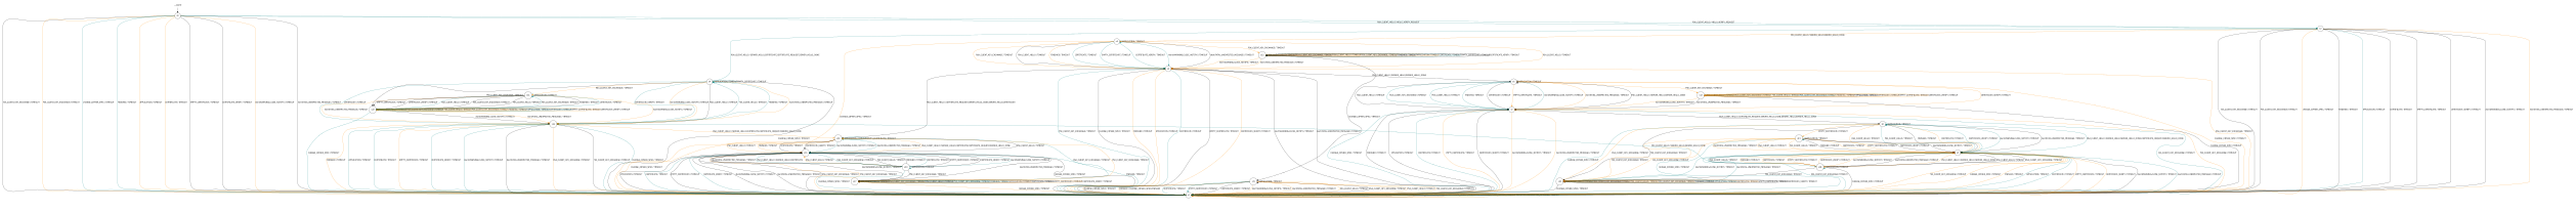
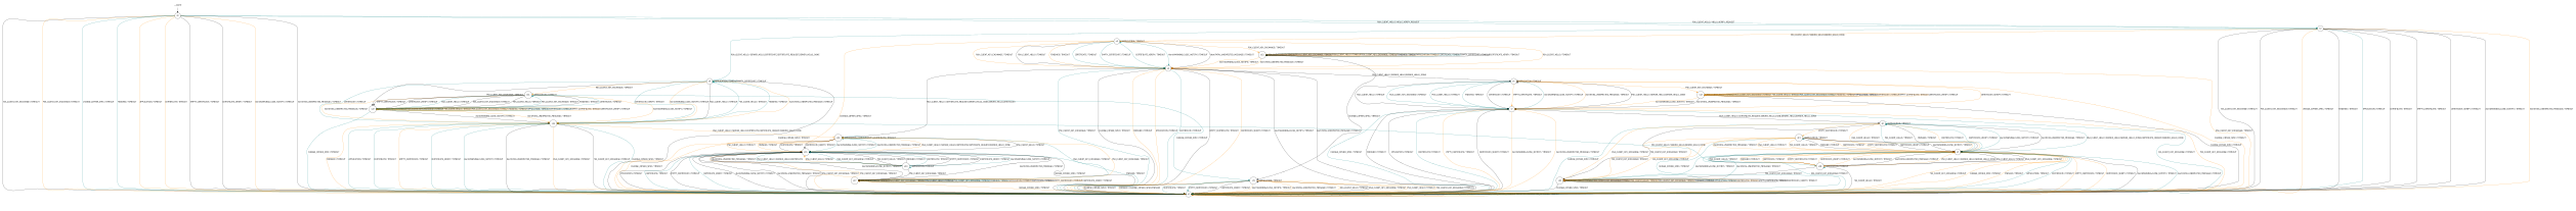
  digraph {
    fontname="IBM Plex Sans"
    node [fontname="IBM Plex Sans" shape=circle]
    edge [color=darkorange fontname="IBM Plex Sans"]
    __start0 [shape=none]
    n2 [label=s0]
    n3 [label=s1]
    n4 [label=s2]
    n5 [label=s3]
    n6 [label=s4]
    n7 [label=s5]
    n8 [label=s12]
    n9 [label=s11]
    n10 [label=s16]
    n11 [label=s22]
    n12 [label=s6]
    n13 [label=s14]
    n14 [label=s21]
    n15 [label=s18]
    n16 [label=s7]
    n17 [label=s13]
    n18 [label=s15]
    n19 [label=s17]
    n20 [label=s8]
    n21 [label=s9]
    n22 [label=s10]
    n23 [label=s19]
    n24 [label=s20]
    __start0 -> n2 [color=black]
    n2 -> n3 [color=black label="RSA_CLIENT_KEY_EXCHANGE / TIMEOUT"]
    n2 -> n3 [label="PSK_CLIENT_KEY_EXCHANGE / TIMEOUT"]
    n2 -> n3 [color=teal label="CHANGE_CIPHER_SPEC / TIMEOUT"]
    n2 -> n3 [color=teal label="FINISHED / TIMEOUT"]
    n2 -> n3 [label="APPLICATION / TIMEOUT"]
    n2 -> n3 [label="CERTIFICATE / TIMEOUT"]
    n2 -> n3 [color=black label="EMPTY_CERTIFICATE / TIMEOUT"]
    n2 -> n3 [color=black label="CERTIFICATE_VERIFY / TIMEOUT"]
    n2 -> n3 [label="Alert(WARNING,CLOSE_NOTIFY) / TIMEOUT"]
    n2 -> n3 [color=black label="Alert(FATAL,UNEXPECTED_MESSAGE) / TIMEOUT"]
    n2 -> n4 [color=teal label="RSA_CLIENT_HELLO / HELLO_VERIFY_REQUEST"]
    n2 -> n4 [color=teal label="PSK_CLIENT_HELLO / HELLO_VERIFY_REQUEST"]
    n3 -> n3 [color=black label="RSA_CLIENT_HELLO / TIMEOUT"]
    n3 -> n3 [color=black label="RSA_CLIENT_KEY_EXCHANGE / TIMEOUT"]
    n3 -> n3 [label="PSK_CLIENT_HELLO / TIMEOUT"]
    n3 -> n3 [color=teal label="PSK_CLIENT_KEY_EXCHANGE / TIMEOUT"]
    n3 -> n3 [label="CHANGE_CIPHER_SPEC / TIMEOUT"]
    n3 -> n3 [label="FINISHED / TIMEOUT"]
    n3 -> n3 [color=teal label="APPLICATION / TIMEOUT"]
    n3 -> n3 [color=black label="CERTIFICATE / TIMEOUT"]
    n3 -> n3 [label="EMPTY_CERTIFICATE / TIMEOUT"]
    n3 -> n3 [color=black label="CERTIFICATE_VERIFY / TIMEOUT"]
    n3 -> n3 [label="Alert(WARNING,CLOSE_NOTIFY) / TIMEOUT"]
    n3 -> n3 [label="Alert(FATAL,UNEXPECTED_MESSAGE) / TIMEOUT"]
    n4 -> n3 [color=black label="RSA_CLIENT_KEY_EXCHANGE / TIMEOUT"]
    n4 -> n3 [color=black label="PSK_CLIENT_KEY_EXCHANGE / TIMEOUT"]
    n4 -> n3 [label="CHANGE_CIPHER_SPEC / TIMEOUT"]
    n4 -> n3 [color=black label="FINISHED / TIMEOUT"]
    n4 -> n3 [color=teal label="APPLICATION / TIMEOUT"]
    n4 -> n3 [color=black label="CERTIFICATE / TIMEOUT"]
    n4 -> n3 [color=black label="EMPTY_CERTIFICATE / TIMEOUT"]
    n4 -> n3 [color=black label="CERTIFICATE_VERIFY / TIMEOUT"]
    n4 -> n3 [color=black label="Alert(WARNING,CLOSE_NOTIFY) / TIMEOUT"]
    n4 -> n3 [label="Alert(FATAL,UNEXPECTED_MESSAGE) / TIMEOUT"]
    n4 -> n5 [label="PSK_CLIENT_HELLO / SERVER_HELLO,SERVER_HELLO_DONE"]
    n4 -> n6 [color=teal label="RSA_CLIENT_HELLO / SERVER_HELLO,CERTIFICATE,CERTIFICATE_REQUEST,SERVER_HELLO_DONE"]
    n5 -> n3 [label="CHANGE_CIPHER_SPEC / TIMEOUT"]
    n5 -> n5 [color=teal label="APPLICATION / TIMEOUT"]
    n5 -> n7 [label="RSA_CLIENT_HELLO / TIMEOUT"]
    n5 -> n7 [label="RSA_CLIENT_KEY_EXCHANGE / TIMEOUT"]
    n5 -> n7 [color=black label="PSK_CLIENT_HELLO / TIMEOUT"]
    n5 -> n7 [label="FINISHED / TIMEOUT"]
    n5 -> n7 [color=teal label="CERTIFICATE / TIMEOUT"]
    n5 -> n7 [color=teal label="EMPTY_CERTIFICATE / TIMEOUT"]
    n5 -> n7 [color=teal label="CERTIFICATE_VERIFY / TIMEOUT"]
    n5 -> n7 [color=teal label="Alert(WARNING,CLOSE_NOTIFY) / TIMEOUT"]
    n5 -> n7 [color=black label="Alert(FATAL,UNEXPECTED_MESSAGE) / TIMEOUT"]
    n5 -> n8 [label="PSK_CLIENT_KEY_EXCHANGE / TIMEOUT"]
    n6 -> n3 [color=black label="CHANGE_CIPHER_SPEC / TIMEOUT"]
    n6 -> n6 [color=teal label="APPLICATION / TIMEOUT"]
    n6 -> n6 [color=teal label="EMPTY_CERTIFICATE / TIMEOUT"]
    n6 -> n9 [label="RSA_CLIENT_KEY_EXCHANGE / TIMEOUT"]
    n6 -> n10 [color=black label="RSA_CLIENT_HELLO / TIMEOUT"]
    n6 -> n10 [color=teal label="PSK_CLIENT_HELLO / TIMEOUT"]
    n6 -> n10 [color=teal label="FINISHED / TIMEOUT"]
    n6 -> n10 [color=teal label="CERTIFICATE / TIMEOUT"]
    n6 -> n10 [color=teal label="CERTIFICATE_VERIFY / TIMEOUT"]
    n6 -> n10 [label="Alert(WARNING,CLOSE_NOTIFY) / TIMEOUT"]
    n6 -> n10 [label="Alert(FATAL,UNEXPECTED_MESSAGE) / TIMEOUT"]
    n6 -> n11 [color=black label="PSK_CLIENT_KEY_EXCHANGE / TIMEOUT"]
    n7 -> n3 [label="RSA_CLIENT_KEY_EXCHANGE / TIMEOUT"]
    n7 -> n3 [color=teal label="PSK_CLIENT_KEY_EXCHANGE / TIMEOUT"]
    n7 -> n3 [color=black label="CHANGE_CIPHER_SPEC / TIMEOUT"]
    n7 -> n3 [label="FINISHED / TIMEOUT"]
    n7 -> n3 [label="APPLICATION / TIMEOUT"]
    n7 -> n3 [color=teal label="CERTIFICATE / TIMEOUT"]
    n7 -> n3 [color=black label="EMPTY_CERTIFICATE / TIMEOUT"]
    n7 -> n3 [label="CERTIFICATE_VERIFY / TIMEOUT"]
    n7 -> n3 [color=black label="Alert(WARNING,CLOSE_NOTIFY) / TIMEOUT"]
    n7 -> n3 [color=black label="Alert(FATAL,UNEXPECTED_MESSAGE) / TIMEOUT"]
    n7 -> n12 [color=black label="PSK_CLIENT_HELLO / SERVER_HELLO,SERVER_HELLO_DONE"]
    n7 -> n13 [color=black label="RSA_CLIENT_HELLO / CERTIFICATE_REQUEST,SERVER_HELLO_DONE,SERVER_HELLO,CERTIFICATE"]
    n8 -> n7 [label="Alert(WARNING,CLOSE_NOTIFY) / TIMEOUT"]
    n8 -> n7 [label="Alert(FATAL,UNEXPECTED_MESSAGE) / TIMEOUT"]
    n8 -> n8 [color=teal label="RSA_CLIENT_HELLO / TIMEOUT"]
    n8 -> n8 [color=black label="RSA_CLIENT_KEY_EXCHANGE / TIMEOUT"]
    n8 -> n8 [color=black label="PSK_CLIENT_HELLO / TIMEOUT"]
    n8 -> n8 [label="PSK_CLIENT_KEY_EXCHANGE / TIMEOUT"]
    n8 -> n8 [label="FINISHED / TIMEOUT"]
    n8 -> n8 [color=black label="APPLICATION / TIMEOUT"]
    n8 -> n8 [label="CERTIFICATE / TIMEOUT"]
    n8 -> n8 [color=teal label="EMPTY_CERTIFICATE / TIMEOUT"]
    n8 -> n8 [color=black label="CERTIFICATE_VERIFY / TIMEOUT"]
    n8 -> n14 [color=black label="CHANGE_CIPHER_SPEC / TIMEOUT"]
    n9 -> n9 [color=teal label="APPLICATION / TIMEOUT"]
    n9 -> n10 [label="Alert(WARNING,CLOSE_NOTIFY) / TIMEOUT"]
    n9 -> n10 [label="Alert(FATAL,UNEXPECTED_MESSAGE) / TIMEOUT"]
    n9 -> n11 [color=teal label="RSA_CLIENT_HELLO / TIMEOUT"]
    n9 -> n11 [color=black label="RSA_CLIENT_KEY_EXCHANGE / TIMEOUT"]
    n9 -> n11 [color=black label="PSK_CLIENT_HELLO / TIMEOUT"]
    n9 -> n11 [color=teal label="PSK_CLIENT_KEY_EXCHANGE / TIMEOUT"]
    n9 -> n11 [color=black label="FINISHED / TIMEOUT"]
    n9 -> n11 [color=teal label="CERTIFICATE / TIMEOUT"]
    n9 -> n11 [color=black label="EMPTY_CERTIFICATE / TIMEOUT"]
    n9 -> n11 [color=black label="CERTIFICATE_VERIFY / TIMEOUT"]
+   n9 -> n14 [color=teal label="CHANGE_CIPHER_SPEC / TIMEOUT"]
    n10 -> n3 [label="RSA_CLIENT_KEY_EXCHANGE / TIMEOUT"]
    n10 -> n3 [color=black label="PSK_CLIENT_KEY_EXCHANGE / TIMEOUT"]
    n10 -> n3 [color=teal label="CHANGE_CIPHER_SPEC / TIMEOUT"]
    n10 -> n3 [label="FINISHED / TIMEOUT"]
    n10 -> n3 [color=teal label="APPLICATION / TIMEOUT"]
    n10 -> n3 [color=teal label="CERTIFICATE / TIMEOUT"]
    n10 -> n3 [label="EMPTY_CERTIFICATE / TIMEOUT"]
    n10 -> n3 [color=teal label="CERTIFICATE_VERIFY / TIMEOUT"]
    n10 -> n3 [color=teal label="Alert(WARNING,CLOSE_NOTIFY) / TIMEOUT"]
    n10 -> n3 [color=black label="Alert(FATAL,UNEXPECTED_MESSAGE) / TIMEOUT"]
    n10 -> n13 [label="RSA_CLIENT_HELLO / SERVER_HELLO,CERTIFICATE,CERTIFICATE_REQUEST,SERVER_HELLO_DONE"]
    n10 -> n15 [color=teal label="PSK_CLIENT_HELLO / SERVER_HELLO,SERVER_HELLO_DONE"]
    n11 -> n3 [color=teal label="CHANGE_CIPHER_SPEC / TIMEOUT"]
    n11 -> n10 [color=black label="Alert(WARNING,CLOSE_NOTIFY) / TIMEOUT"]
    n11 -> n10 [label="Alert(FATAL,UNEXPECTED_MESSAGE) / TIMEOUT"]
    n11 -> n11 [color=black label="RSA_CLIENT_HELLO / TIMEOUT"]
    n11 -> n11 [color=teal label="RSA_CLIENT_KEY_EXCHANGE / TIMEOUT"]
    n11 -> n11 [color=teal label="PSK_CLIENT_HELLO / TIMEOUT"]
    n11 -> n11 [label="PSK_CLIENT_KEY_EXCHANGE / TIMEOUT"]
    n11 -> n11 [label="FINISHED / TIMEOUT"]
    n11 -> n11 [label="APPLICATION / TIMEOUT"]
    n11 -> n11 [color=teal label="CERTIFICATE / TIMEOUT"]
    n11 -> n11 [color=teal label="EMPTY_CERTIFICATE / TIMEOUT"]
    n11 -> n11 [label="CERTIFICATE_VERIFY / TIMEOUT"]
    n12 -> n3 [label="CHANGE_CIPHER_SPEC / TIMEOUT"]
    n12 -> n12 [color=black label="APPLICATION / TIMEOUT"]
    n12 -> n16 [color=black label="RSA_CLIENT_HELLO / TIMEOUT"]
    n12 -> n16 [color=teal label="RSA_CLIENT_KEY_EXCHANGE / TIMEOUT"]
    n12 -> n16 [color=teal label="PSK_CLIENT_HELLO / TIMEOUT"]
    n12 -> n16 [color=teal label="FINISHED / TIMEOUT"]
    n12 -> n16 [color=black label="CERTIFICATE / TIMEOUT"]
    n12 -> n16 [label="EMPTY_CERTIFICATE / TIMEOUT"]
    n12 -> n16 [label="CERTIFICATE_VERIFY / TIMEOUT"]
    n12 -> n16 [color=teal label="Alert(WARNING,CLOSE_NOTIFY) / TIMEOUT"]
    n12 -> n16 [label="Alert(FATAL,UNEXPECTED_MESSAGE) / TIMEOUT"]
    n12 -> n17 [label="PSK_CLIENT_KEY_EXCHANGE / TIMEOUT"]
    n13 -> n3 [label="CHANGE_CIPHER_SPEC / TIMEOUT"]
    n13 -> n13 [label="APPLICATION / TIMEOUT"]
    n13 -> n13 [color=teal label="EMPTY_CERTIFICATE / TIMEOUT"]
    n13 -> n18 [color=black label="RSA_CLIENT_HELLO / TIMEOUT"]
    n13 -> n18 [label="PSK_CLIENT_HELLO / TIMEOUT"]
    n13 -> n18 [label="FINISHED / TIMEOUT"]
    n13 -> n18 [color=black label="CERTIFICATE / TIMEOUT"]
    n13 -> n18 [color=black label="CERTIFICATE_VERIFY / TIMEOUT"]
    n13 -> n18 [color=teal label="Alert(WARNING,CLOSE_NOTIFY) / TIMEOUT"]
    n13 -> n18 [color=teal label="Alert(FATAL,UNEXPECTED_MESSAGE) / TIMEOUT"]
    n13 -> n19 [color=teal label="RSA_CLIENT_KEY_EXCHANGE / TIMEOUT"]
    n13 -> n19 [label="PSK_CLIENT_KEY_EXCHANGE / TIMEOUT"]
    n14 -> n3 [label="RSA_CLIENT_HELLO / TIMEOUT"]
    n14 -> n3 [color=black label="RSA_CLIENT_KEY_EXCHANGE / TIMEOUT"]
    n14 -> n3 [label="PSK_CLIENT_HELLO / TIMEOUT"]
    n14 -> n3 [label="PSK_CLIENT_KEY_EXCHANGE / TIMEOUT"]
    n14 -> n3 [color=black label="CHANGE_CIPHER_SPEC / TIMEOUT"]
    n14 -> n3 [label="FINISHED / CHANGE_CIPHER_SPEC,FINISHED"]
    n14 -> n3 [color=teal label="CERTIFICATE / TIMEOUT"]
    n14 -> n3 [color=teal label="EMPTY_CERTIFICATE / TIMEOUT"]
    n14 -> n3 [color=black label="CERTIFICATE_VERIFY / TIMEOUT"]
    n14 -> n3 [label="Alert(WARNING,CLOSE_NOTIFY) / TIMEOUT"]
    n14 -> n3 [label="Alert(FATAL,UNEXPECTED_MESSAGE) / TIMEOUT"]
    n14 -> n14 [color=black label="APPLICATION / TIMEOUT"]
-   n15 -> n3 [color=black label="CHANGE_CIPHER_SPEC / TIMEOUT"]
+   n15 -> n3 [color=black label="PSK_CLIENT_HELLO / TIMEOUT"]
    n15 -> n15 [color=teal label="APPLICATION / TIMEOUT"]
    n15 -> n21 [color=black label="RSA_CLIENT_HELLO / TIMEOUT"]
    n15 -> n21 [color=black label="RSA_CLIENT_KEY_EXCHANGE / TIMEOUT"]
    n15 -> n21 [color=black label="PSK_CLIENT_HELLO / TIMEOUT"]
    n15 -> n21 [label="FINISHED / TIMEOUT"]
    n15 -> n21 [label="CERTIFICATE / TIMEOUT"]
    n15 -> n21 [label="EMPTY_CERTIFICATE / TIMEOUT"]
    n15 -> n21 [label="CERTIFICATE_VERIFY / TIMEOUT"]
    n15 -> n21 [label="Alert(WARNING,CLOSE_NOTIFY) / TIMEOUT"]
    n15 -> n21 [color=black label="Alert(FATAL,UNEXPECTED_MESSAGE) / TIMEOUT"]
    n15 -> n22 [color=black label="PSK_CLIENT_KEY_EXCHANGE / TIMEOUT"]
    n16 -> n3 [color=teal label="RSA_CLIENT_KEY_EXCHANGE / TIMEOUT"]
    n16 -> n3 [label="PSK_CLIENT_KEY_EXCHANGE / TIMEOUT"]
    n16 -> n3 [color=teal label="CHANGE_CIPHER_SPEC / TIMEOUT"]
    n16 -> n3 [color=black label="FINISHED / TIMEOUT"]
    n16 -> n3 [color=black label="APPLICATION / TIMEOUT"]
    n16 -> n3 [color=teal label="CERTIFICATE / TIMEOUT"]
    n16 -> n3 [label="EMPTY_CERTIFICATE / TIMEOUT"]
    n16 -> n3 [color=black label="CERTIFICATE_VERIFY / TIMEOUT"]
    n16 -> n3 [label="Alert(WARNING,CLOSE_NOTIFY) / TIMEOUT"]
    n16 -> n3 [label="Alert(FATAL,UNEXPECTED_MESSAGE) / TIMEOUT"]
    n16 -> n12 [color=black label="PSK_CLIENT_HELLO / SERVER_HELLO,SERVER_HELLO_DONE"]
    n16 -> n20 [color=black label="RSA_CLIENT_HELLO / CERTIFICATE_REQUEST,SERVER_HELLO_DONE,SERVER_HELLO,SERVER_HELLO_DONE"]
    n17 -> n3 [color=black label="CHANGE_CIPHER_SPEC / TIMEOUT"]
    n17 -> n16 [label="Alert(WARNING,CLOSE_NOTIFY) / TIMEOUT"]
    n17 -> n16 [color=black label="Alert(FATAL,UNEXPECTED_MESSAGE) / TIMEOUT"]
    n17 -> n17 [color=teal label="RSA_CLIENT_HELLO / TIMEOUT"]
    n17 -> n17 [label="RSA_CLIENT_KEY_EXCHANGE / TIMEOUT"]
    n17 -> n17 [label="PSK_CLIENT_HELLO / TIMEOUT"]
    n17 -> n17 [label="PSK_CLIENT_KEY_EXCHANGE / TIMEOUT"]
    n17 -> n17 [color=teal label="FINISHED / TIMEOUT"]
    n17 -> n17 [label="APPLICATION / TIMEOUT"]
    n17 -> n17 [color=black label="CERTIFICATE / TIMEOUT"]
    n17 -> n17 [label="EMPTY_CERTIFICATE / TIMEOUT"]
    n17 -> n17 [label="CERTIFICATE_VERIFY / TIMEOUT"]
    n18 -> n3 [color=black label="RSA_CLIENT_KEY_EXCHANGE / TIMEOUT"]
    n18 -> n3 [label="PSK_CLIENT_KEY_EXCHANGE / TIMEOUT"]
    n18 -> n3 [color=black label="CHANGE_CIPHER_SPEC / TIMEOUT"]
    n18 -> n3 [color=teal label="FINISHED / TIMEOUT"]
    n18 -> n3 [color=black label="APPLICATION / TIMEOUT"]
    n18 -> n3 [color=teal label="CERTIFICATE / TIMEOUT"]
    n18 -> n3 [color=black label="EMPTY_CERTIFICATE / TIMEOUT"]
    n18 -> n3 [color=teal label="CERTIFICATE_VERIFY / TIMEOUT"]
    n18 -> n3 [color=black label="Alert(WARNING,CLOSE_NOTIFY) / TIMEOUT"]
    n18 -> n3 [color=black label="Alert(FATAL,UNEXPECTED_MESSAGE) / TIMEOUT"]
    n18 -> n13 [label="RSA_CLIENT_HELLO / SERVER_HELLO,CERTIFICATE,CERTIFICATE_REQUEST,SERVER_HELLO_DONE"]
    n18 -> n24 [color=teal label="PSK_CLIENT_HELLO / SERVER_HELLO,CERTIFICATE"]
    n19 -> n3 [label="CHANGE_CIPHER_SPEC / TIMEOUT"]
    n19 -> n18 [color=black label="Alert(WARNING,CLOSE_NOTIFY) / TIMEOUT"]
    n19 -> n18 [color=black label="Alert(FATAL,UNEXPECTED_MESSAGE) / TIMEOUT"]
    n19 -> n19 [label="RSA_CLIENT_HELLO / TIMEOUT"]
    n19 -> n19 [color=black label="RSA_CLIENT_KEY_EXCHANGE / TIMEOUT"]
    n19 -> n19 [label="PSK_CLIENT_HELLO / TIMEOUT"]
    n19 -> n19 [color=black label="PSK_CLIENT_KEY_EXCHANGE / TIMEOUT"]
    n19 -> n19 [color=teal label="FINISHED / TIMEOUT"]
    n19 -> n19 [color=teal label="APPLICATION / TIMEOUT"]
    n19 -> n19 [label="CERTIFICATE / TIMEOUT"]
    n19 -> n19 [color=black label="EMPTY_CERTIFICATE / TIMEOUT"]
    n19 -> n19 [label="CERTIFICATE_VERIFY / TIMEOUT"]
    n20 -> n3 [color=teal label="CHANGE_CIPHER_SPEC / TIMEOUT"]
    n20 -> n20 [color=teal label="APPLICATION / TIMEOUT"]
    n20 -> n21 [label="RSA_CLIENT_HELLO / TIMEOUT"]
    n20 -> n21 [color=teal label="PSK_CLIENT_HELLO / TIMEOUT"]
    n20 -> n21 [color=black label="FINISHED / TIMEOUT"]
    n20 -> n21 [label="CERTIFICATE / TIMEOUT"]
    n20 -> n21 [color=teal label="CERTIFICATE_VERIFY / TIMEOUT"]
    n20 -> n21 [color=teal label="Alert(WARNING,CLOSE_NOTIFY) / TIMEOUT"]
    n20 -> n21 [color=black label="Alert(FATAL,UNEXPECTED_MESSAGE) / TIMEOUT"]
    n20 -> n22 [label="RSA_CLIENT_KEY_EXCHANGE / TIMEOUT"]
    n20 -> n22 [color=black label="PSK_CLIENT_KEY_EXCHANGE / TIMEOUT"]
    n20 -> n23 [label="EMPTY_CERTIFICATE / TIMEOUT"]
    n21 -> n3 [color=teal label="RSA_CLIENT_KEY_EXCHANGE / TIMEOUT"]
    n21 -> n3 [label="PSK_CLIENT_KEY_EXCHANGE / TIMEOUT"]
    n21 -> n3 [label="CHANGE_CIPHER_SPEC / TIMEOUT"]
    n21 -> n3 [label="FINISHED / TIMEOUT"]
    n21 -> n3 [color=teal label="APPLICATION / TIMEOUT"]
    n21 -> n3 [color=teal label="CERTIFICATE / TIMEOUT"]
    n21 -> n3 [label="EMPTY_CERTIFICATE / TIMEOUT"]
    n21 -> n3 [label="CERTIFICATE_VERIFY / TIMEOUT"]
    n21 -> n3 [color=black label="Alert(WARNING,CLOSE_NOTIFY) / TIMEOUT"]
    n21 -> n3 [color=teal label="Alert(FATAL,UNEXPECTED_MESSAGE) / TIMEOUT"]
    n21 -> n15 [label="PSK_CLIENT_HELLO / SERVER_HELLO,SERVER_HELLO_DONE"]
    n21 -> n20 [color=teal label="RSA_CLIENT_HELLO / SERVER_HELLO,SERVER_HELLO_DONE,CERTIFICATE_REQUEST,SERVER_HELLO_DONE"]
    n22 -> n3 [color=black label="CHANGE_CIPHER_SPEC / TIMEOUT"]
    n22 -> n21 [color=teal label="Alert(WARNING,CLOSE_NOTIFY) / TIMEOUT"]
    n22 -> n21 [color=teal label="Alert(FATAL,UNEXPECTED_MESSAGE) / TIMEOUT"]
    n22 -> n22 [label="RSA_CLIENT_HELLO / TIMEOUT"]
    n22 -> n22 [color=teal label="RSA_CLIENT_KEY_EXCHANGE / TIMEOUT"]
    n22 -> n22 [color=black label="PSK_CLIENT_HELLO / TIMEOUT"]
    n22 -> n22 [label="PSK_CLIENT_KEY_EXCHANGE / TIMEOUT"]
    n22 -> n22 [label="FINISHED / TIMEOUT"]
    n22 -> n22 [color=black label="APPLICATION / TIMEOUT"]
    n22 -> n22 [color=teal label="CERTIFICATE / TIMEOUT"]
    n22 -> n22 [label="EMPTY_CERTIFICATE / TIMEOUT"]
    n22 -> n22 [color=black label="CERTIFICATE_VERIFY / TIMEOUT"]
    n23 -> n3 [color=teal label="CHANGE_CIPHER_SPEC / TIMEOUT"]
    n23 -> n21 [label="RSA_CLIENT_HELLO / TIMEOUT"]
    n23 -> n21 [label="PSK_CLIENT_HELLO / TIMEOUT"]
    n23 -> n21 [color=black label="FINISHED / TIMEOUT"]
    n23 -> n21 [label="CERTIFICATE / TIMEOUT"]
    n23 -> n21 [label="EMPTY_CERTIFICATE / TIMEOUT"]
    n23 -> n21 [color=black label="CERTIFICATE_VERIFY / TIMEOUT"]
    n23 -> n21 [color=black label="Alert(WARNING,CLOSE_NOTIFY) / TIMEOUT"]
    n23 -> n21 [label="Alert(FATAL,UNEXPECTED_MESSAGE) / TIMEOUT"]
    n23 -> n22 [label="RSA_CLIENT_KEY_EXCHANGE / TIMEOUT"]
    n23 -> n22 [label="PSK_CLIENT_KEY_EXCHANGE / TIMEOUT"]
    n23 -> n23 [color=teal label="APPLICATION / TIMEOUT"]
-   n24 -> n3 [color=teal label="CHANGE_CIPHER_SPEC / TIMEOUT"]
    n24 -> n18 [label="RSA_CLIENT_HELLO / TIMEOUT"]
    n24 -> n18 [color=teal label="RSA_CLIENT_KEY_EXCHANGE / TIMEOUT"]
    n24 -> n18 [color=black label="PSK_CLIENT_HELLO / TIMEOUT"]
    n24 -> n18 [color=black label="FINISHED / TIMEOUT"]
    n24 -> n18 [color=teal label="CERTIFICATE / TIMEOUT"]
    n24 -> n18 [color=black label="EMPTY_CERTIFICATE / TIMEOUT"]
    n24 -> n18 [color=black label="CERTIFICATE_VERIFY / TIMEOUT"]
    n24 -> n18 [color=teal label="Alert(WARNING,CLOSE_NOTIFY) / TIMEOUT"]
    n24 -> n18 [color=black label="Alert(FATAL,UNEXPECTED_MESSAGE) / TIMEOUT"]
    n24 -> n19 [color=black label="PSK_CLIENT_KEY_EXCHANGE / TIMEOUT"]
    n24 -> n24 [color=teal label="APPLICATION / TIMEOUT"]
  }
